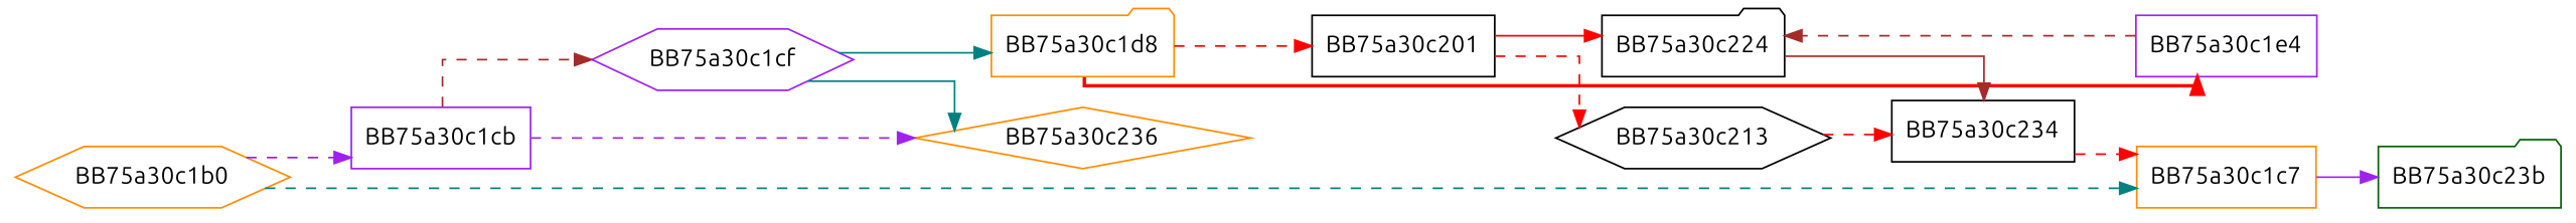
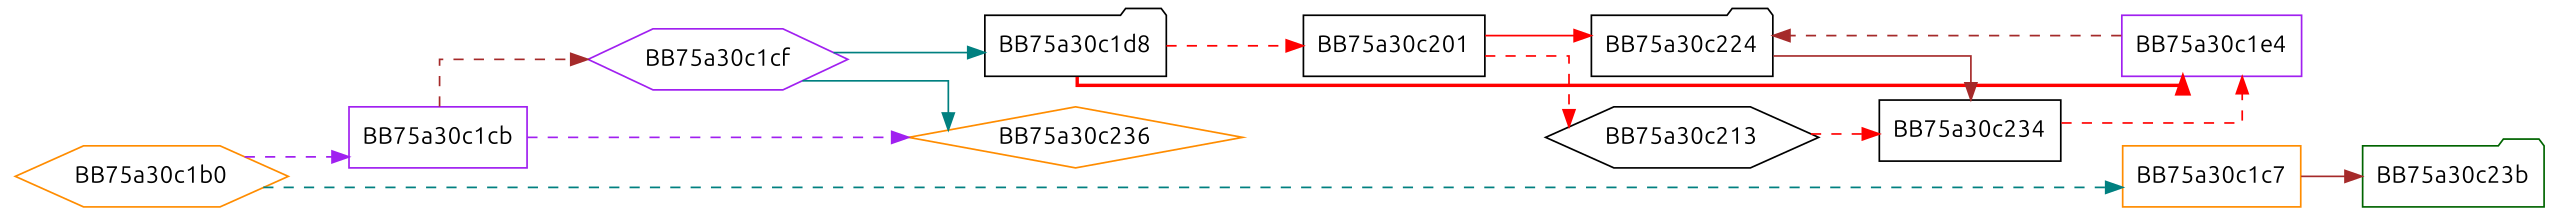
  digraph {
    fontname=Ubuntu
    rankdir=LR
    splines=ortho
    node [color=black fontname=Ubuntu shape=box]
    edge [color=red fontname=Ubuntu style=dashed]
    BB75a30c1b0 [color=darkorange shape=hexagon]
    BB75a30c1cb [color=purple]
    BB75a30c1c7 [color=darkorange]
    BB75a30c236 [color=darkorange shape=diamond]
    BB75a30c1cf [color=purple shape=hexagon]
    BB75a30c23b [color=darkgreen shape=folder]
-   BB75a30c1d8 [color=darkorange shape=folder]
+   BB75a30c1d8 [shape=folder]
    BB75a30c201
    BB75a30c1e4 [color=purple]
    BB75a30c224 [shape=folder]
    BB75a30c213 [shape=hexagon]
    BB75a30c234
    BB75a30c1b0 -> BB75a30c1cb [color=purple]
    BB75a30c1b0 -> BB75a30c1c7 [color=teal]
    BB75a30c1cb -> BB75a30c236 [color=purple]
    BB75a30c1cb -> BB75a30c1cf [color=brown]
-   BB75a30c1c7 -> BB75a30c23b [color=purple style=solid]
+   BB75a30c1c7 -> BB75a30c23b [color=brown style=solid]
    BB75a30c1cf -> BB75a30c236 [color=teal style=solid]
    BB75a30c1cf -> BB75a30c1d8 [color=teal style=solid]
    BB75a30c1d8 -> BB75a30c201
    BB75a30c1d8 -> BB75a30c1e4 [style=bold]
    BB75a30c201 -> BB75a30c224 [style=solid]
    BB75a30c201 -> BB75a30c213
    BB75a30c1e4 -> BB75a30c224 [color=brown]
    BB75a30c224 -> BB75a30c234 [color=brown style=solid]
    BB75a30c213 -> BB75a30c234
-   BB75a30c234 -> BB75a30c1c7
+   BB75a30c234 -> BB75a30c1e4
  }
